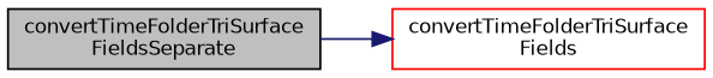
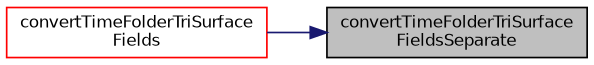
  digraph {
    rankdir=RL
    node [fontname=Helvetica fontsize=10 shape=record style=filled]
    n1 [color=black fillcolor=grey75 fontcolor=black height=0.2 label="convertTimeFolderTriSurface\lFieldsSeparate" width=0.4]
    n2 [color=red fillcolor=white height=0.2 label="convertTimeFolderTriSurface\lFields" width=0.4]
-   n2 -> n1 [color=midnightblue dir=back fontname=Helvetica fontsize=10 labelfontname=Helvetica labelfontsize=10 style=solid]
+   n1 -> n2 [color=midnightblue dir=back fontname=Helvetica fontsize=10 labelfontname=Helvetica labelfontsize=10 style=solid]
  }
